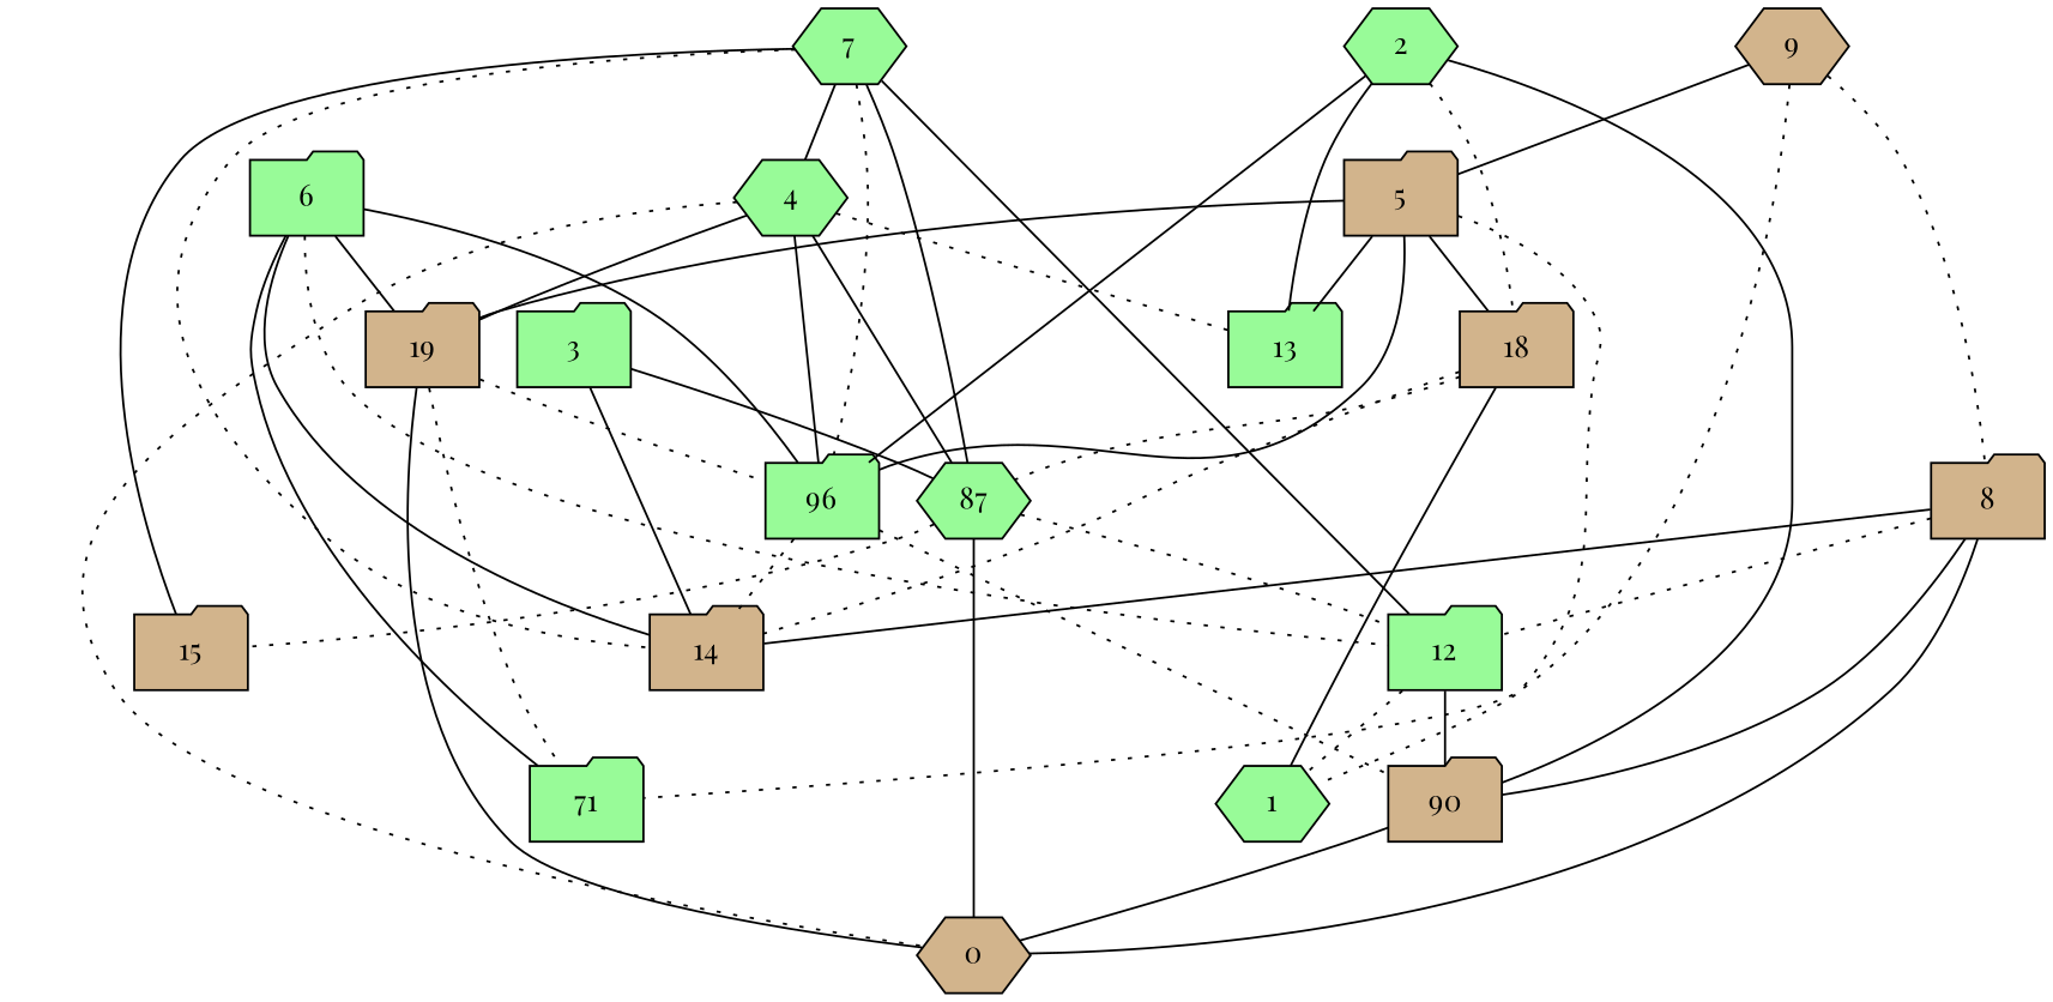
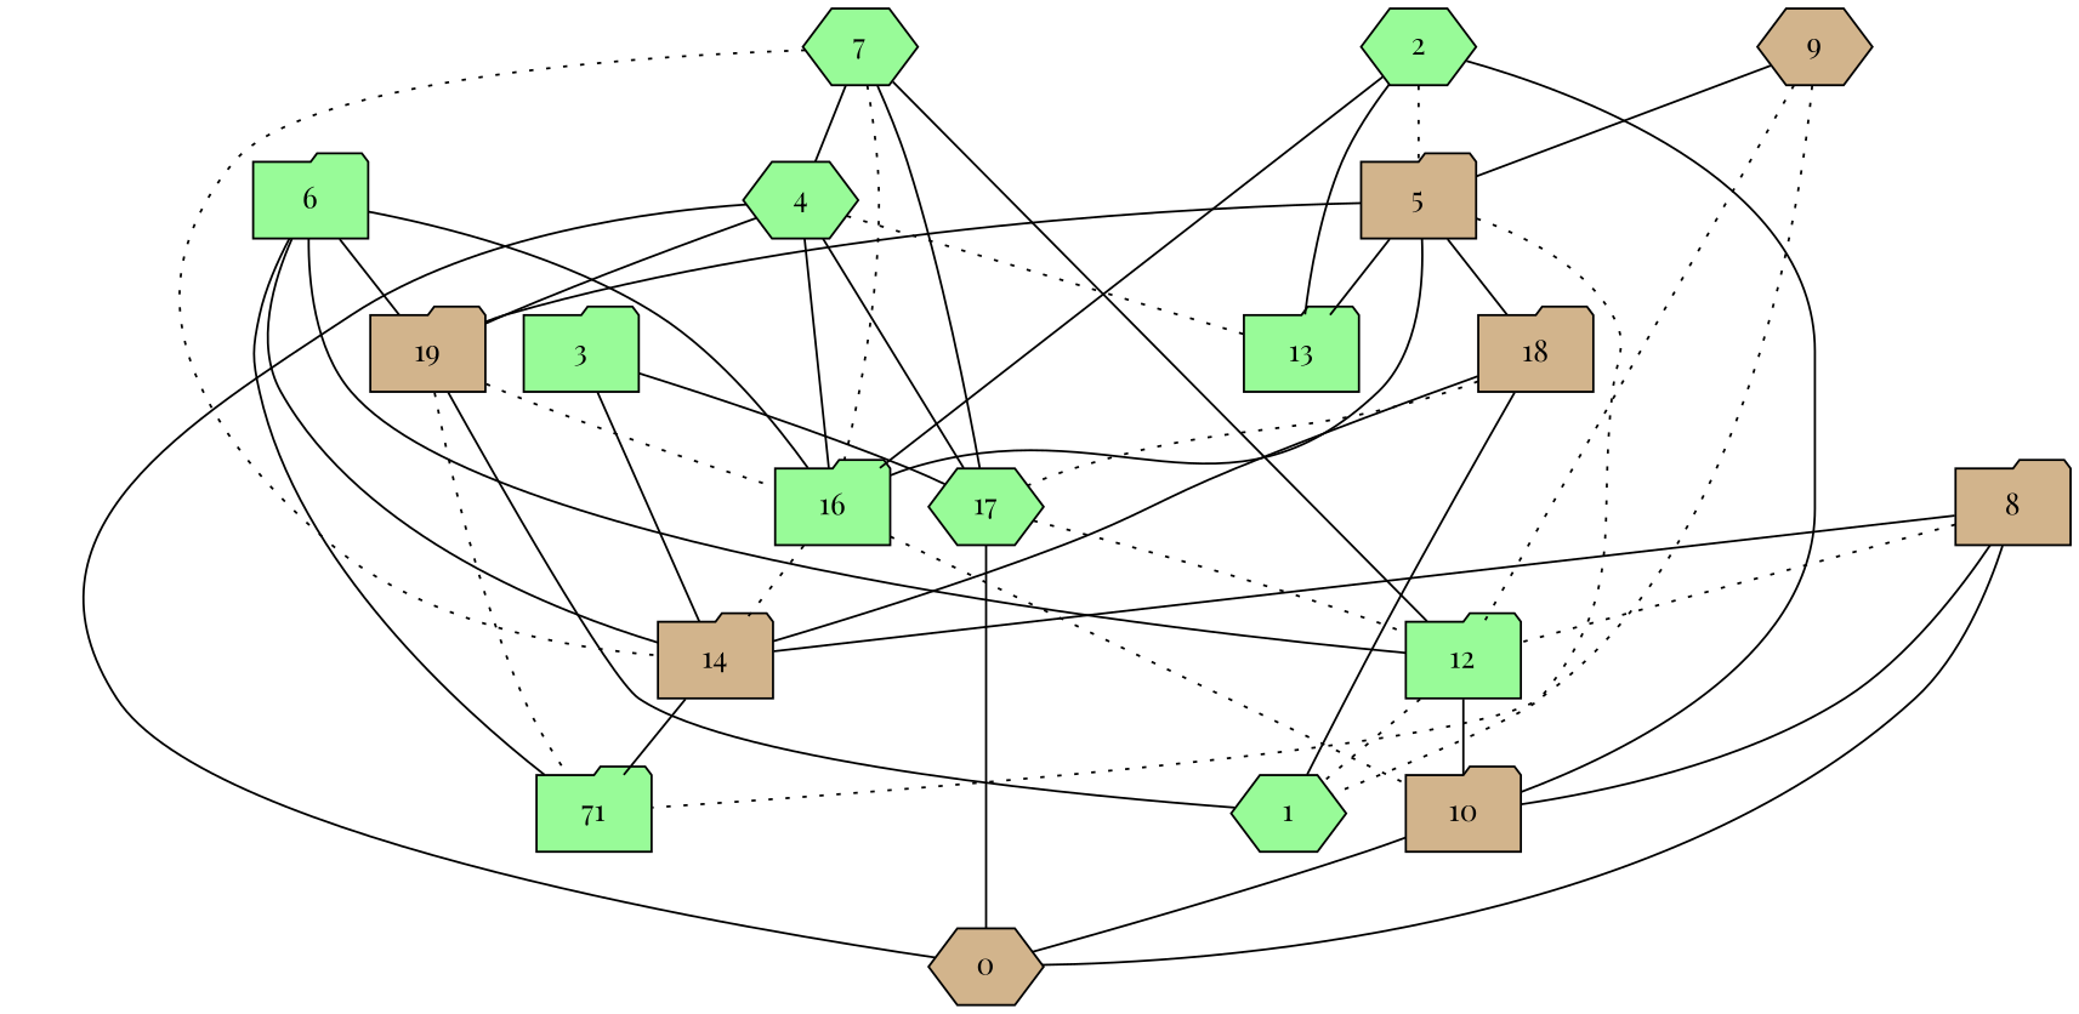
  digraph {
    fontname="Playfair Display"
    node [fillcolor=palegreen fontname="Playfair Display" shape=folder style=filled]
    edge [color=black dir=none fontname="Playfair Display" style=solid]
    2 [shape=hexagon]
    13
-   10 [fillcolor=tan label=90]
-   16 [label=96]
-   15 [fillcolor=tan]
+   10 [fillcolor=tan]
+   16
    18 [fillcolor=tan]
    8 [fillcolor=tan]
    12
    0 [fillcolor=tan shape=hexagon]
    14 [fillcolor=tan]
    1 [shape=hexagon]
    6
    19 [fillcolor=tan]
    n14 [label=71]
    3
-   17 [shape=hexagon label=87]
+   17 [shape=hexagon]
    5 [fillcolor=tan]
    4 [shape=hexagon]
    9 [fillcolor=tan shape=hexagon]
    7 [shape=hexagon]
    subgraph sub_1 {
      2
      13
      10
      16
-     15
      18
      8
      12
      0
      14
      1
      6
      19
      n14
      3
      17
      5
      4
      9
      7
    }
    2 -> 13
    2 -> 10
    2 -> 16
-   2 -> 18 [style=dotted]
+   2 -> 5 [style=dotted]
    10 -> 0
    16 -> 10 [style=dotted]
    16 -> 14 [style=dotted]
-   18 -> 14 [style=dotted]
+   18 -> 14
    18 -> 1
    18 -> 17 [style=dotted]
    8 -> 10
    8 -> 12 [style=dotted]
    8 -> 0
    8 -> 14
    12 -> 10
    12 -> 1 [style=dotted]
+   14 -> n14
    6 -> 16
-   6 -> 12 [style=dotted]
+   6 -> 12
    6 -> 14
    6 -> 19
    6 -> n14
    19 -> 16 [style=dotted]
-   19 -> 0
+   19 -> 1
    19 -> n14 [style=dotted]
    3 -> 14
    3 -> 17
-   17 -> 15 [style=dotted]
    17 -> 12 [style=dotted]
    17 -> 0
    5 -> 13
    5 -> 16
    5 -> 18
    5 -> 1 [style=dotted]
    5 -> 19
    4 -> 13 [style=dotted]
    4 -> 16
-   4 -> 0 [style=dotted]
+   4 -> 0
    4 -> 19
    4 -> 17
-   9 -> 8 [style=dotted]
+   9 -> 12 [style=dotted]
    9 -> n14 [style=dotted]
    9 -> 5
    7 -> 16 [style=dotted]
-   7 -> 15
    7 -> 12
    7 -> 14 [style=dotted]
    7 -> 17
    7 -> 4
  }
